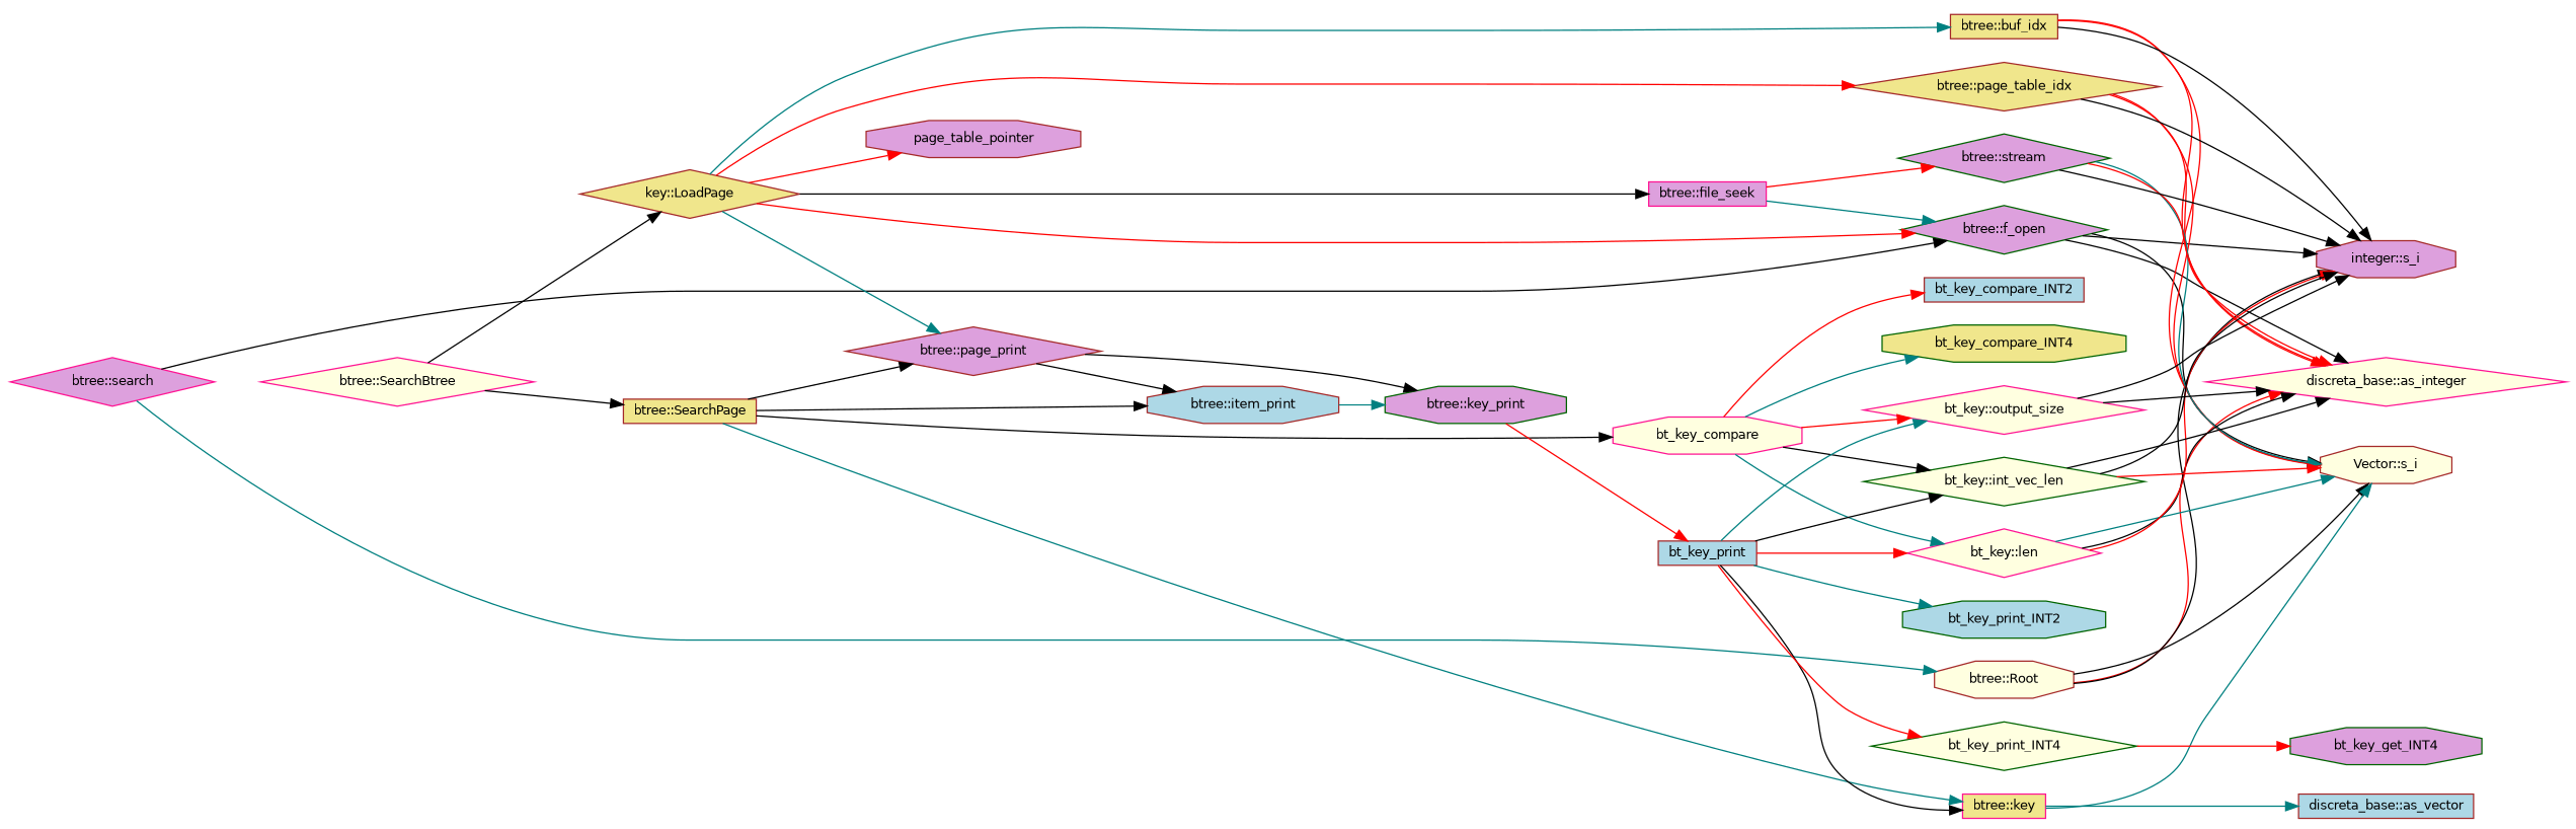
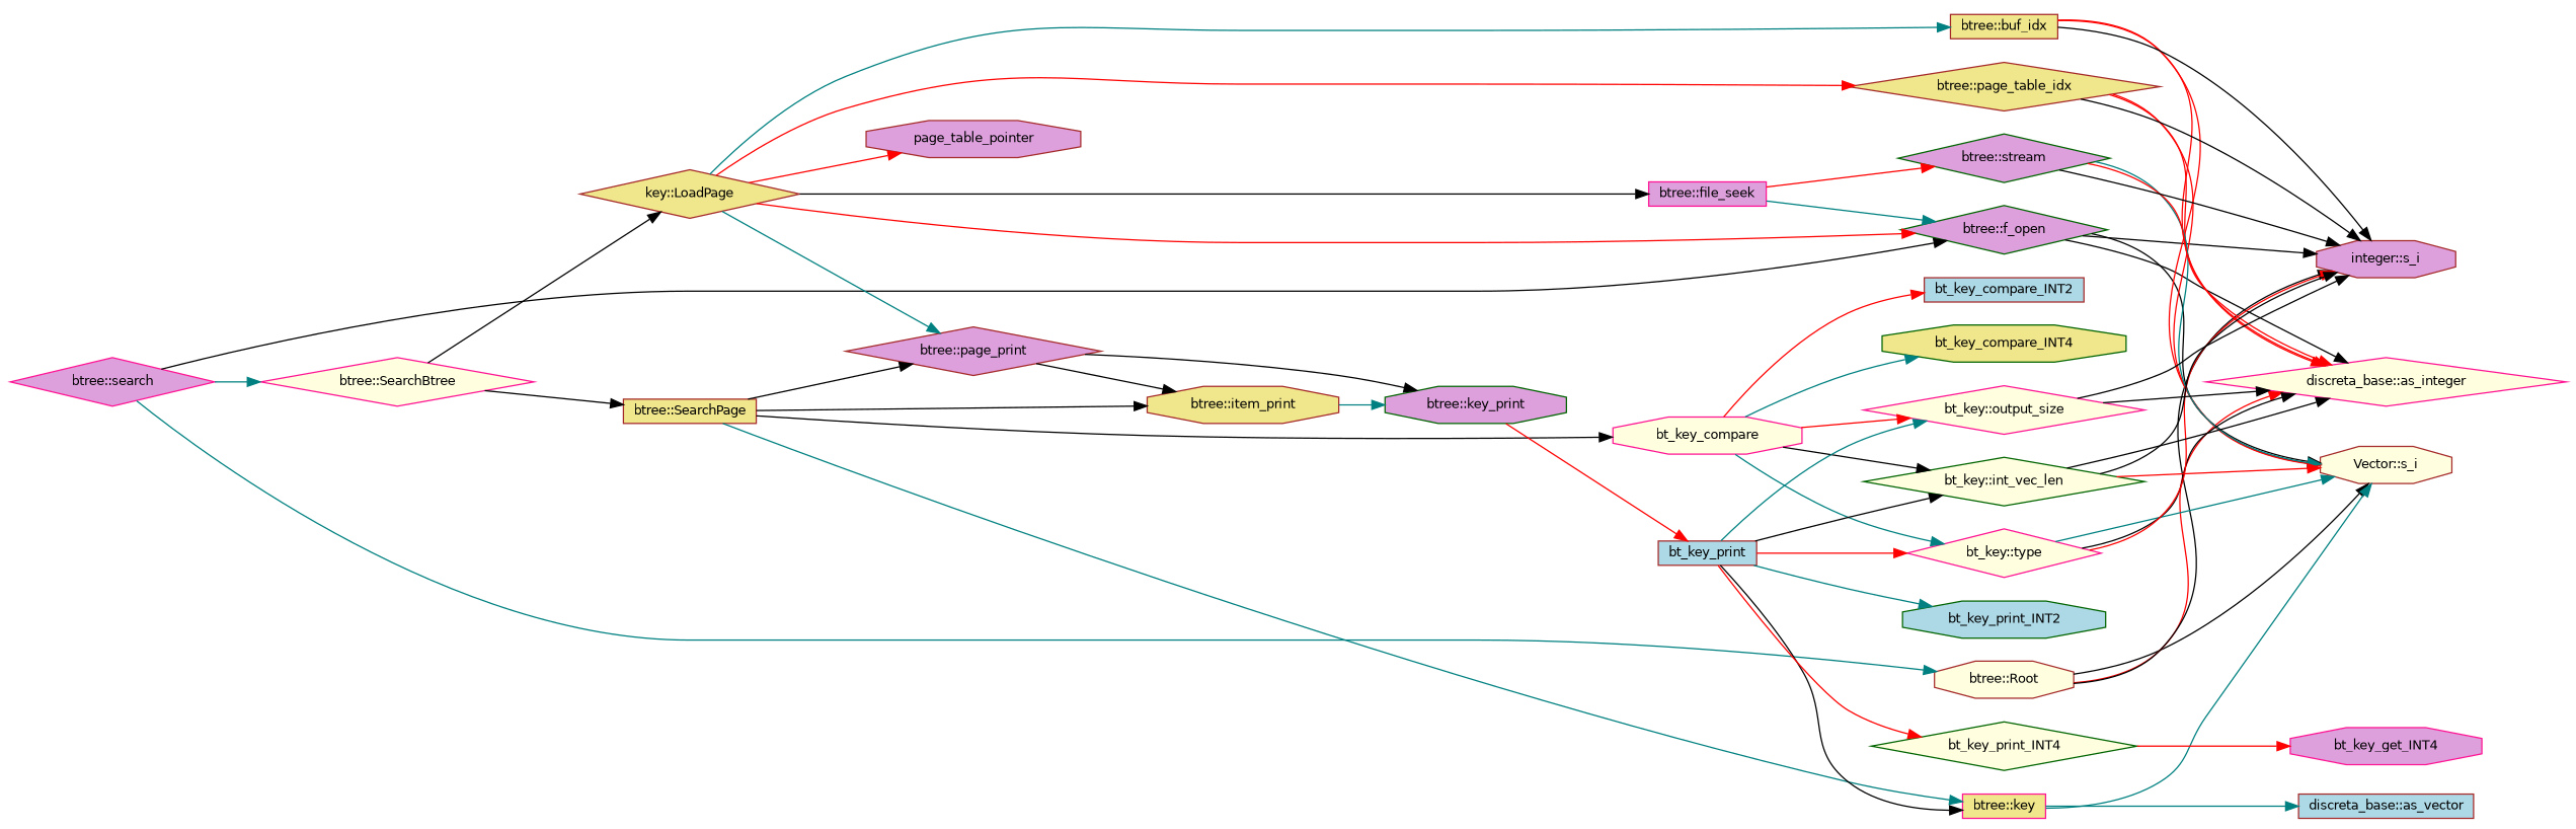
  digraph {
    rankdir=LR
    node [color=brown fillcolor=plum fontname=Helvetica fontsize=10 shape=diamond style=filled]
    edge [color=black fontname=Helvetica fontsize=10 labelfontname=Helvetica labelfontsize=10 style=solid]
    n1 [color=deeppink fontcolor=black height=0.2 label="btree::search" width=0.4]
    n2 [fillcolor=lightyellow height=0.2 label="btree::Root" shape=octagon width=0.4]
    n3 [color=darkgreen height=0.2 label="btree::f_open" width=0.4]
    n4 [color=deeppink fillcolor=lightyellow height=0.2 label="btree::SearchBtree" width=0.4]
    n5 [fillcolor=lightyellow height=0.2 label="Vector::s_i" shape=octagon width=0.4]
    n6 [color=deeppink fillcolor=lightyellow height=0.2 label="discreta_base::as_integer" width=0.4]
    n7 [height=0.2 label="integer::s_i" shape=octagon width=0.4]
    n8 [fillcolor=khaki height=0.2 label="key::LoadPage" width=0.4]
    n9 [fillcolor=khaki height=0.2 label="btree::SearchPage" shape=box width=0.4]
    n10 [fillcolor=khaki height=0.2 label="btree::buf_idx" shape=box width=0.4]
    n11 [height=0.2 label=page_table_pointer shape=octagon width=0.4]
    n12 [fillcolor=khaki height=0.2 label="btree::page_table_idx" width=0.4]
    n13 [color=deeppink height=0.2 label="btree::file_seek" shape=box width=0.4]
    n14 [height=0.2 label="btree::page_print" width=0.4]
-   n15 [fillcolor=lightblue height=0.2 label="btree::item_print" shape=octagon width=0.4]
+   n15 [fillcolor=khaki height=0.2 label="btree::item_print" shape=octagon width=0.4]
    n16 [color=deeppink fillcolor=khaki height=0.2 label="btree::key" shape=box width=0.4]
    n17 [color=deeppink fillcolor=lightyellow height=0.2 label=bt_key_compare shape=octagon width=0.4]
    n18 [color=darkgreen height=0.2 label="btree::stream" width=0.4]
    n19 [color=darkgreen height=0.2 label="btree::key_print" shape=octagon width=0.4]
    n20 [fillcolor=lightblue height=0.2 label=bt_key_print shape=box width=0.4]
-   n21 [color=deeppink fillcolor=lightyellow height=0.2 label="bt_key::len" width=0.4]
+   n21 [color=deeppink fillcolor=lightyellow height=0.2 label="bt_key::type" width=0.4]
    n22 [color=deeppink fillcolor=lightyellow height=0.2 label="bt_key::output_size" width=0.4]
    n23 [color=darkgreen fillcolor=lightyellow height=0.2 label=bt_key_print_INT4 width=0.4]
    n24 [color=darkgreen fillcolor=lightblue height=0.2 label=bt_key_print_INT2 shape=octagon width=0.4]
    n25 [color=darkgreen fillcolor=lightyellow height=0.2 label="bt_key::int_vec_len" width=0.4]
    n26 [fillcolor=lightblue height=0.2 label="discreta_base::as_vector" shape=box width=0.4]
-   n27 [color=darkgreen height=0.2 label=bt_key_get_INT4 shape=octagon width=0.4]
+   n27 [color=deeppink height=0.2 label=bt_key_get_INT4 shape=octagon width=0.4]
    n28 [color=darkgreen fillcolor=khaki height=0.2 label=bt_key_compare_INT4 shape=octagon width=0.4]
    n29 [fillcolor=lightblue height=0.2 label=bt_key_compare_INT2 shape=box width=0.4]
    n1 -> n2 [color=teal]
    n1 -> n3
+   n1 -> n4 [color=teal]
    n2 -> n5
    n2 -> n6 [color=red]
    n2 -> n7
    n3 -> n5
    n3 -> n6
    n3 -> n7
    n4 -> n8
    n4 -> n9
    n8 -> n3 [color=red]
    n8 -> n10 [color=teal]
    n8 -> n11 [color=red]
    n8 -> n12 [color=red]
    n8 -> n13
    n8 -> n14 [color=teal]
    n9 -> n14
    n9 -> n15
    n9 -> n16 [color=teal]
    n9 -> n17
    n10 -> n5 [color=red]
    n10 -> n6 [color=red]
    n10 -> n7
    n12 -> n5 [color=red]
    n12 -> n6 [color=red]
    n12 -> n7
    n13 -> n3 [color=teal]
    n13 -> n18 [color=red]
    n14 -> n15
    n14 -> n19
    n15 -> n19 [color=teal]
    n16 -> n5 [color=teal]
    n16 -> n26 [color=teal]
    n17 -> n21 [color=teal]
    n17 -> n22 [color=red]
    n17 -> n25
    n17 -> n28 [color=teal]
    n17 -> n29 [color=red]
    n18 -> n5 [color=teal]
    n18 -> n6 [color=red]
    n18 -> n7
    n19 -> n20 [color=red]
    n20 -> n16
    n20 -> n21 [color=red]
    n20 -> n22 [color=teal]
    n20 -> n23 [color=red]
    n20 -> n24 [color=teal]
    n20 -> n25
    n21 -> n5 [color=teal]
    n21 -> n6
    n21 -> n7 [color=red]
    n22 -> n6
    n22 -> n7
    n23 -> n27 [color=red]
    n25 -> n5 [color=red]
    n25 -> n6
    n25 -> n7
  }
